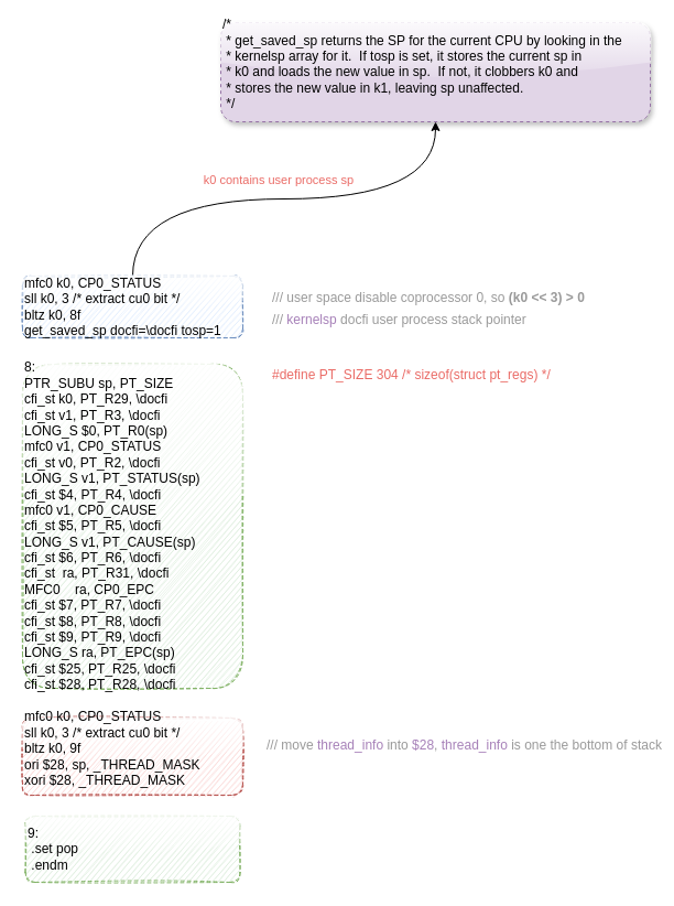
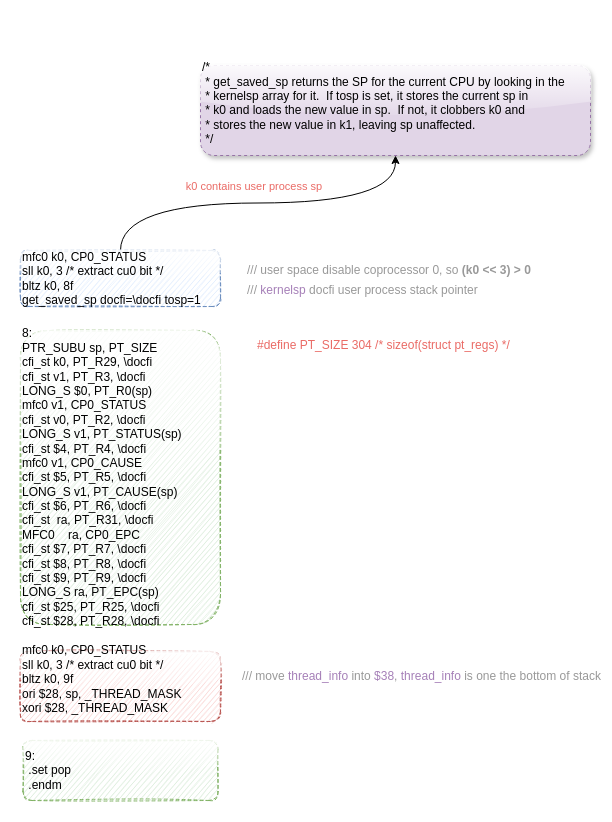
  <mxCell id="0" />
  <mxCell id="1" parent="0" />
  <mxCell id="2" value="k0 contains user process sp&amp;nbsp;" style="edgeStyle=orthogonalEdgeStyle;orthogonalLoop=1;jettySize=auto;html=1;fontColor=#EA6B66;curved=1;" edge="1" parent="1" source="3" target="8"><mxGeometry x="-0.015" y="18" relative="1" as="geometry"><mxPoint y="1" as="offset" /></mxGeometry></mxCell>
  <mxCell id="3" value="&lt;div&gt;&lt;span&gt;  &lt;/span&gt;mfc0&lt;span&gt; &lt;/span&gt;k0, CP0_STATUS&lt;/div&gt;&lt;div&gt;&lt;span&gt;  &lt;/span&gt;sll&lt;span&gt; &lt;/span&gt;k0, 3&lt;span&gt;  &lt;/span&gt;/* extract cu0 bit */&lt;/div&gt;&lt;div&gt;&lt;span&gt;  &lt;/span&gt;bltz&lt;span&gt; &lt;/span&gt;k0, 8f&lt;/div&gt;&lt;div&gt;&lt;div&gt;&lt;span&gt;get_saved_sp docfi=\docfi tosp=1&lt;/span&gt;&lt;/div&gt;&lt;/div&gt;" style="rounded=1;whiteSpace=wrap;html=1;fillColor=#dae8fc;strokeColor=#6c8ebf;sketch=1;glass=1;shadow=0;fillStyle=auto;dashed=1;align=left;" parent="1" vertex="1"><mxGeometry x="20" y="250" width="200" height="56" as="geometry" /></mxCell>
  <mxCell id="4" value="&lt;font color=&quot;#999999&quot;&gt;/// user space disable coprocessor 0, so&lt;b&gt; (k0 &amp;lt;&amp;lt; 3) &amp;gt; 0&lt;/b&gt;&lt;/font&gt;" style="text;html=1;resizable=0;points=[];autosize=2;align=left;verticalAlign=top;spacingTop=-4;sketch=0;" parent="1" vertex="1"><mxGeometry x="245" y="260" width="300" height="20" as="geometry" /></mxCell>
  <mxCell id="5" value="8:&lt;br&gt;&lt;div&gt;&lt;span&gt;  &lt;/span&gt;PTR_SUBU sp, PT_SIZE&lt;/div&gt;&lt;div&gt;&lt;div&gt;&lt;span&gt;  &lt;/span&gt;cfi_st&lt;span&gt; &lt;/span&gt;k0, PT_R29, \docfi&lt;/div&gt;&lt;/div&gt;&lt;div&gt;&lt;div&gt;&lt;span&gt;  &lt;/span&gt;cfi_st&lt;span&gt; &lt;/span&gt;v1, PT_R3, \docfi&lt;/div&gt;&lt;/div&gt;&lt;div&gt;&lt;div&gt;&lt;span&gt;  &lt;/span&gt;LONG_S&lt;span&gt; &lt;/span&gt;$0, PT_R0(sp)&lt;/div&gt;&lt;div&gt;&lt;span&gt;  &lt;/span&gt;mfc0&lt;span&gt; &lt;/span&gt;v1, CP0_STATUS&lt;/div&gt;&lt;div&gt;&lt;span&gt;  &lt;/span&gt;cfi_st&lt;span&gt; &lt;/span&gt;v0, PT_R2, \docfi&lt;/div&gt;&lt;div&gt;&lt;span&gt;  &lt;/span&gt;LONG_S&lt;span&gt; &lt;/span&gt;v1, PT_STATUS(sp)&lt;/div&gt;&lt;div&gt;&lt;span&gt;  &lt;/span&gt;cfi_st&lt;span&gt; &lt;/span&gt;$4, PT_R4, \docfi&lt;/div&gt;&lt;div&gt;&lt;span&gt;  &lt;/span&gt;mfc0&lt;span&gt; &lt;/span&gt;v1, CP0_CAUSE&lt;/div&gt;&lt;div&gt;&lt;span&gt;  &lt;/span&gt;cfi_st&lt;span&gt; &lt;/span&gt;$5, PT_R5, \docfi&lt;/div&gt;&lt;div&gt;&lt;span&gt;  &lt;/span&gt;LONG_S&lt;span&gt; &lt;/span&gt;v1, PT_CAUSE(sp)&lt;/div&gt;&lt;div&gt;&lt;span&gt;  &lt;/span&gt;cfi_st&lt;span&gt; &lt;/span&gt;$6, PT_R6, \docfi&lt;/div&gt;&lt;div&gt;&lt;span&gt;  &lt;/span&gt;cfi_st&amp;nbsp; ra, PT_R31, \docfi&lt;/div&gt;&lt;div&gt;MFC0&amp;nbsp; &amp;nbsp; ra, CP0_EPC&lt;/div&gt;&lt;div&gt;cfi_st $7, PT_R7, \docfi&lt;/div&gt;&lt;/div&gt;&lt;div&gt;&lt;div&gt;&lt;span&gt;  &lt;/span&gt;cfi_st&lt;span&gt; &lt;/span&gt;$8, PT_R8, \docfi&lt;/div&gt;&lt;div&gt;&lt;span&gt;  &lt;/span&gt;cfi_st&lt;span&gt; &lt;/span&gt;$9, PT_R9, \docfi&lt;/div&gt;&lt;/div&gt;&lt;div&gt;&lt;span&gt;LONG_S&lt;/span&gt;&lt;span&gt; &lt;/span&gt;&lt;span&gt;ra, PT_EPC(sp)&lt;/span&gt;&lt;br&gt;&lt;/div&gt;&lt;div&gt;&lt;div&gt;&lt;span&gt;  &lt;/span&gt;cfi_st&lt;span&gt; &lt;/span&gt;$25, PT_R25, \docfi&lt;/div&gt;&lt;div&gt;&lt;span&gt;  &lt;/span&gt;cfi_st&lt;span&gt; &lt;/span&gt;$28, PT_R28, \docfi&lt;/div&gt;&lt;/div&gt;" style="rounded=1;whiteSpace=wrap;html=1;fillColor=#d5e8d4;strokeColor=#82b366;sketch=1;glass=1;shadow=0;fillStyle=auto;dashed=1;align=left;" parent="1" vertex="1"><mxGeometry x="20" y="330" width="200" height="294" as="geometry" /></mxCell>
  <mxCell id="6" value="&lt;font color=&quot;#999999&quot;&gt;/// &lt;/font&gt;&lt;font color=&quot;#a680b8&quot;&gt;kernelsp&lt;/font&gt;&lt;font color=&quot;#999999&quot;&gt; docfi user process stack pointer&lt;/font&gt;" style="text;html=1;resizable=0;points=[];autosize=2;align=left;verticalAlign=top;spacingTop=-4;sketch=0;" vertex="1" parent="1"><mxGeometry x="245" y="280" width="300" height="20" as="geometry" /></mxCell>
- <mxCell id="7" value="&lt;span&gt;&lt;div&gt;#define PT_SIZE 304 /* sizeof(struct pt_regs) */&lt;/div&gt;&lt;div&gt;&lt;br&gt;&lt;/div&gt;&lt;/span&gt;" style="text;html=1;resizable=0;points=[];autosize=2;align=left;verticalAlign=top;spacingTop=-4;sketch=0;fontColor=#EA6B66;" vertex="1" parent="1"><mxGeometry x="245" y="330" width="300" height="20" as="geometry" /></mxCell>
- <mxCell id="8" value="&lt;div&gt;/*&lt;/div&gt;&lt;div&gt;&amp;nbsp;* get_saved_sp returns the SP for the current CPU by looking in the&lt;/div&gt;&lt;div&gt;&amp;nbsp;* kernelsp array for it.&amp;nbsp; If tosp is set, it stores the current sp in&lt;/div&gt;&lt;div&gt;&amp;nbsp;* k0 and loads the new value in sp.&amp;nbsp; If not, it clobbers k0 and&lt;/div&gt;&lt;div&gt;&amp;nbsp;* stores the new value in k1, leaving sp unaffected.&lt;/div&gt;&lt;div&gt;&amp;nbsp;*/&lt;/div&gt;&lt;div&gt;&lt;br&gt;&lt;/div&gt;" style="rounded=1;whiteSpace=wrap;html=1;sketch=0;glass=1;shadow=1;fillStyle=auto;dashed=1;align=left;strokeColor=#9673a6;fillColor=#e1d5e7;" vertex="1" parent="1"><mxGeometry x="200" y="20" width="390" height="90" as="geometry" /></mxCell>
+ <mxCell id="7" value="&lt;span&gt;&lt;div&gt;#define PT_SIZE 304 /* sizeof(struct pt_regs) */&lt;/div&gt;&lt;div&gt;&lt;br&gt;&lt;/div&gt;&lt;/span&gt;" style="text;html=1;resizable=0;points=[];autosize=2;align=left;verticalAlign=top;spacingTop=-4;sketch=0;fontColor=#EA6B66;" vertex="1" parent="1"><mxGeometry x="255" y="335" width="300" height="20" as="geometry" /></mxCell>
+ <mxCell id="8" value="&lt;div&gt;/*&lt;/div&gt;&lt;div&gt;&amp;nbsp;* get_saved_sp returns the SP for the current CPU by looking in the&lt;/div&gt;&lt;div&gt;&amp;nbsp;* kernelsp array for it.&amp;nbsp; If tosp is set, it stores the current sp in&lt;/div&gt;&lt;div&gt;&amp;nbsp;* k0 and loads the new value in sp.&amp;nbsp; If not, it clobbers k0 and&lt;/div&gt;&lt;div&gt;&amp;nbsp;* stores the new value in k1, leaving sp unaffected.&lt;/div&gt;&lt;div&gt;&amp;nbsp;*/&lt;/div&gt;&lt;div&gt;&lt;br&gt;&lt;/div&gt;" style="rounded=1;whiteSpace=wrap;html=1;sketch=0;glass=1;shadow=1;fillStyle=auto;dashed=1;align=left;strokeColor=#9673a6;fillColor=#e1d5e7;" vertex="1" parent="1"><mxGeometry x="200" y="65" width="390" height="90" as="geometry" /></mxCell>
  <mxCell id="9" value="&lt;div&gt;&lt;br&gt;&lt;/div&gt;&lt;div&gt;&lt;span&gt;  &lt;/span&gt;mfc0&lt;span&gt; &lt;/span&gt;k0, CP0_STATUS&lt;/div&gt;&lt;div&gt;&lt;span&gt;  &lt;/span&gt;sll&lt;span&gt; &lt;/span&gt;k0, 3&lt;span&gt;  &lt;/span&gt;/* extract cu0 bit */&lt;/div&gt;&lt;div&gt;&lt;span&gt;  &lt;/span&gt;bltz&lt;span&gt; &lt;/span&gt;k0, 9f&lt;/div&gt;&lt;div&gt;&lt;div&gt;&lt;span&gt;  &lt;/span&gt;ori&lt;span&gt; &lt;/span&gt;$28, sp, _THREAD_MASK&lt;/div&gt;&lt;div&gt;&lt;span&gt;  &lt;/span&gt;xori&lt;span&gt; &lt;/span&gt;$28, _THREAD_MASK&lt;/div&gt;&lt;/div&gt;&lt;div&gt;&lt;br&gt;&lt;/div&gt;&lt;div&gt;&lt;br&gt;&lt;/div&gt;" style="rounded=1;whiteSpace=wrap;html=1;shadow=0;glass=1;dashed=1;sketch=1;fillStyle=auto;strokeColor=#b85450;fillColor=#f8cecc;align=left;" vertex="1" parent="1"><mxGeometry x="20" y="651" width="200" height="70" as="geometry" /></mxCell>
  <mxCell id="10" value="9: &lt;br&gt;&amp;nbsp;.set pop &lt;br&gt;&amp;nbsp;.endm" style="rounded=1;whiteSpace=wrap;html=1;shadow=0;glass=1;dashed=1;sketch=1;fillStyle=auto;strokeColor=#82b366;fillColor=#d5e8d4;align=left;" vertex="1" parent="1"><mxGeometry x="22.5" y="740" width="195" height="60" as="geometry" /></mxCell>
- <mxCell id="11" value="&lt;font color=&quot;#999999&quot;&gt;/// move &lt;/font&gt;&lt;font color=&quot;#a680b8&quot;&gt;thread_info&lt;/font&gt;&lt;font color=&quot;#999999&quot;&gt; into&lt;/font&gt;&lt;font color=&quot;#a680b8&quot;&gt; $28&lt;/font&gt;&lt;font color=&quot;#999999&quot;&gt;, &lt;/font&gt;&lt;font color=&quot;#a680b8&quot;&gt;thread_info&lt;/font&gt;&lt;font color=&quot;#999999&quot;&gt; is one the bottom of stack&lt;/font&gt;" style="text;html=1;resizable=0;points=[];autosize=2;align=left;verticalAlign=top;spacingTop=-4;sketch=0;" vertex="1" parent="1"><mxGeometry x="240" y="666" width="300" height="20" as="geometry" /></mxCell>
+ <mxCell id="11" value="&lt;font color=&quot;#999999&quot;&gt;/// move &lt;/font&gt;&lt;font color=&quot;#a680b8&quot;&gt;thread_info&lt;/font&gt;&lt;font color=&quot;#999999&quot;&gt; into&lt;/font&gt;&lt;font color=&quot;#a680b8&quot;&gt; $38&lt;/font&gt;&lt;font color=&quot;#999999&quot;&gt;, &lt;/font&gt;&lt;font color=&quot;#a680b8&quot;&gt;thread_info&lt;/font&gt;&lt;font color=&quot;#999999&quot;&gt; is one the bottom of stack&lt;/font&gt;" style="text;html=1;resizable=0;points=[];autosize=2;align=left;verticalAlign=top;spacingTop=-4;sketch=0;" vertex="1" parent="1"><mxGeometry x="240" y="666" width="300" height="20" as="geometry" /></mxCell>
